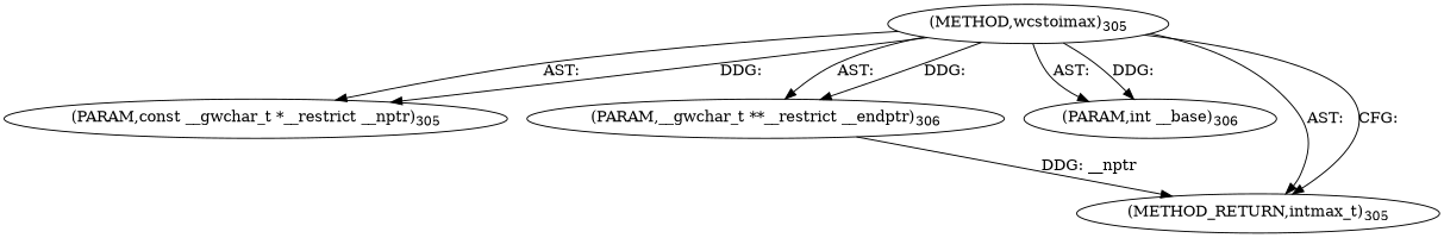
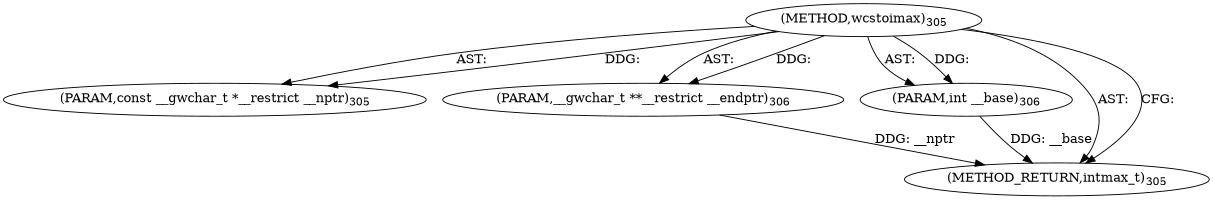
  digraph {
    n1 [label=<(METHOD,wcstoimax)<SUB>305</SUB>>]
    n2 [label=<(PARAM,const __gwchar_t *__restrict __nptr)<SUB>305</SUB>>]
    n3 [label=<(PARAM,__gwchar_t **__restrict __endptr)<SUB>306</SUB>>]
    n4 [label=<(PARAM,int __base)<SUB>306</SUB>>]
    n5 [label=<(METHOD_RETURN,intmax_t)<SUB>305</SUB>>]
    n1 -> n2 [label="AST: "]
    n1 -> n2 [label="DDG: "]
    n1 -> n3 [label="AST: "]
    n1 -> n3 [label="DDG: "]
    n1 -> n4 [label="AST: "]
    n1 -> n4 [label="DDG: "]
    n1 -> n5 [label="AST: "]
    n1 -> n5 [label="CFG: "]
    n3 -> n5 [label="DDG: __nptr"]
+   n4 -> n5 [label="DDG: __base"]
  }
